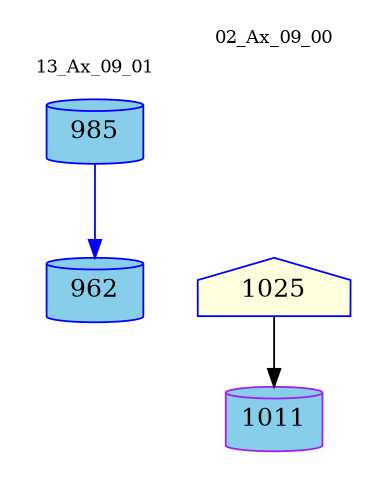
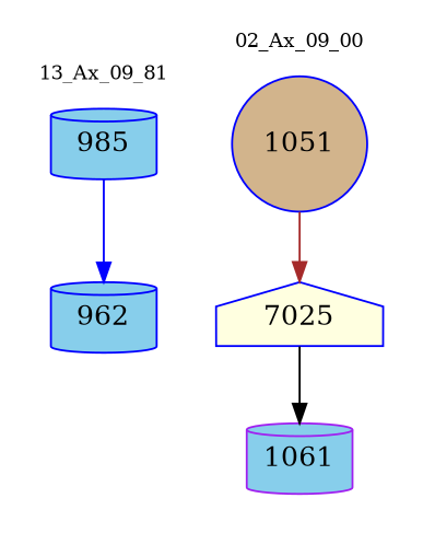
  digraph {
    node [color=blue fillcolor=skyblue shape=cylinder style=filled]
    edge [arrowhead=normal]
    n1 [label=985]
    n2 [label=962]
-   n4 [fillcolor=lightyellow label=1025 shape=house]
-   n5 [color=purple label=1011]
+   n3 [fillcolor=tan label=1051 shape=circle]
+   n4 [fillcolor=lightyellow label=7025 shape=house]
+   n5 [color=purple label=1061]
    subgraph cluster_1 {
      color=white
      fontsize=10
-     label="13_Ax_09_01"
+     label="13_Ax_09_81"
      n1
      n2
    }
    subgraph cluster_2 {
      color=white
      fontsize=10
      label="02_Ax_09_00"
+     n3
      n4
      n5
    }
    n1 -> n2 [color=blue]
+   n3 -> n4 [color=brown]
    n4 -> n5 [color=black]
  }
